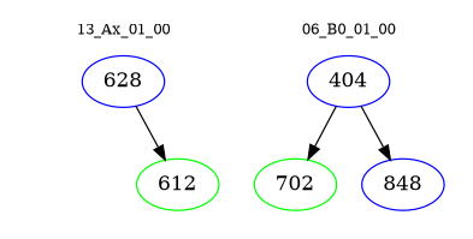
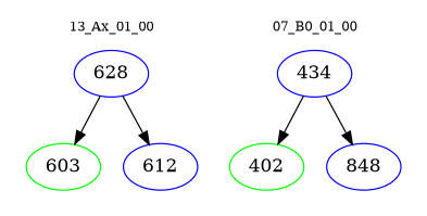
  digraph {
    node [color=blue]
    edge [color=black]
    n1 [label=628]
-   n3 [color=green label=612]
-   n4 [label=404]
-   n5 [color=green label=702]
+   n2 [color=green label=603]
+   n3 [label=612]
+   n4 [label=434]
+   n5 [color=green label=402]
    n6 [label=848]
    subgraph cluster_1 {
      color=white
      fontsize=10
      label="13_Ax_01_00"
      n1
+     n2
      n3
    }
    subgraph cluster_2 {
      color=white
      fontsize=10
-     label="06_B0_01_00"
+     label="07_B0_01_00"
      n4
      n5
      n6
    }
+   n1 -> n2
    n1 -> n3
    n4 -> n5
    n4 -> n6
  }
